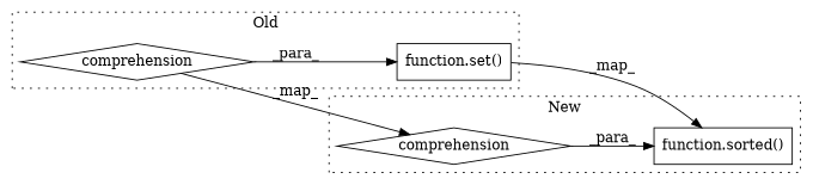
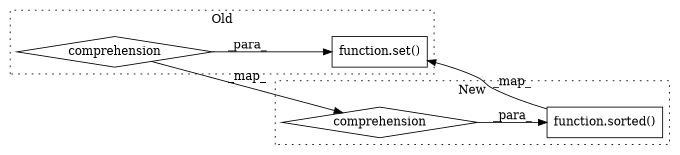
  digraph {
    rankdir=LR
    node [a=75 l=3 shape=box]
    n1 [l="4,1" label="function.set()" s="1063,1110"]
    n2 [a=45 label=comprehension s=1086 shape=diamond]
    n3 [l="7,1" label="function.sorted()" s="1811,1861"]
    n4 [a=45 label=comprehension s=1837 shape=diamond]
    subgraph cluster_1 {
      label=Old
      style=dotted
      n1
      n2
    }
    subgraph cluster_2 {
      label=New
      style=dotted
      n3
      n4
    }
-   n1 -> n3 [label=_map_]
+   n3 -> n1 [label=_map_]
    n2 -> n1 [label=_para_]
    n2 -> n4 [label=_map_]
    n4 -> n3 [label=_para_]
  }
